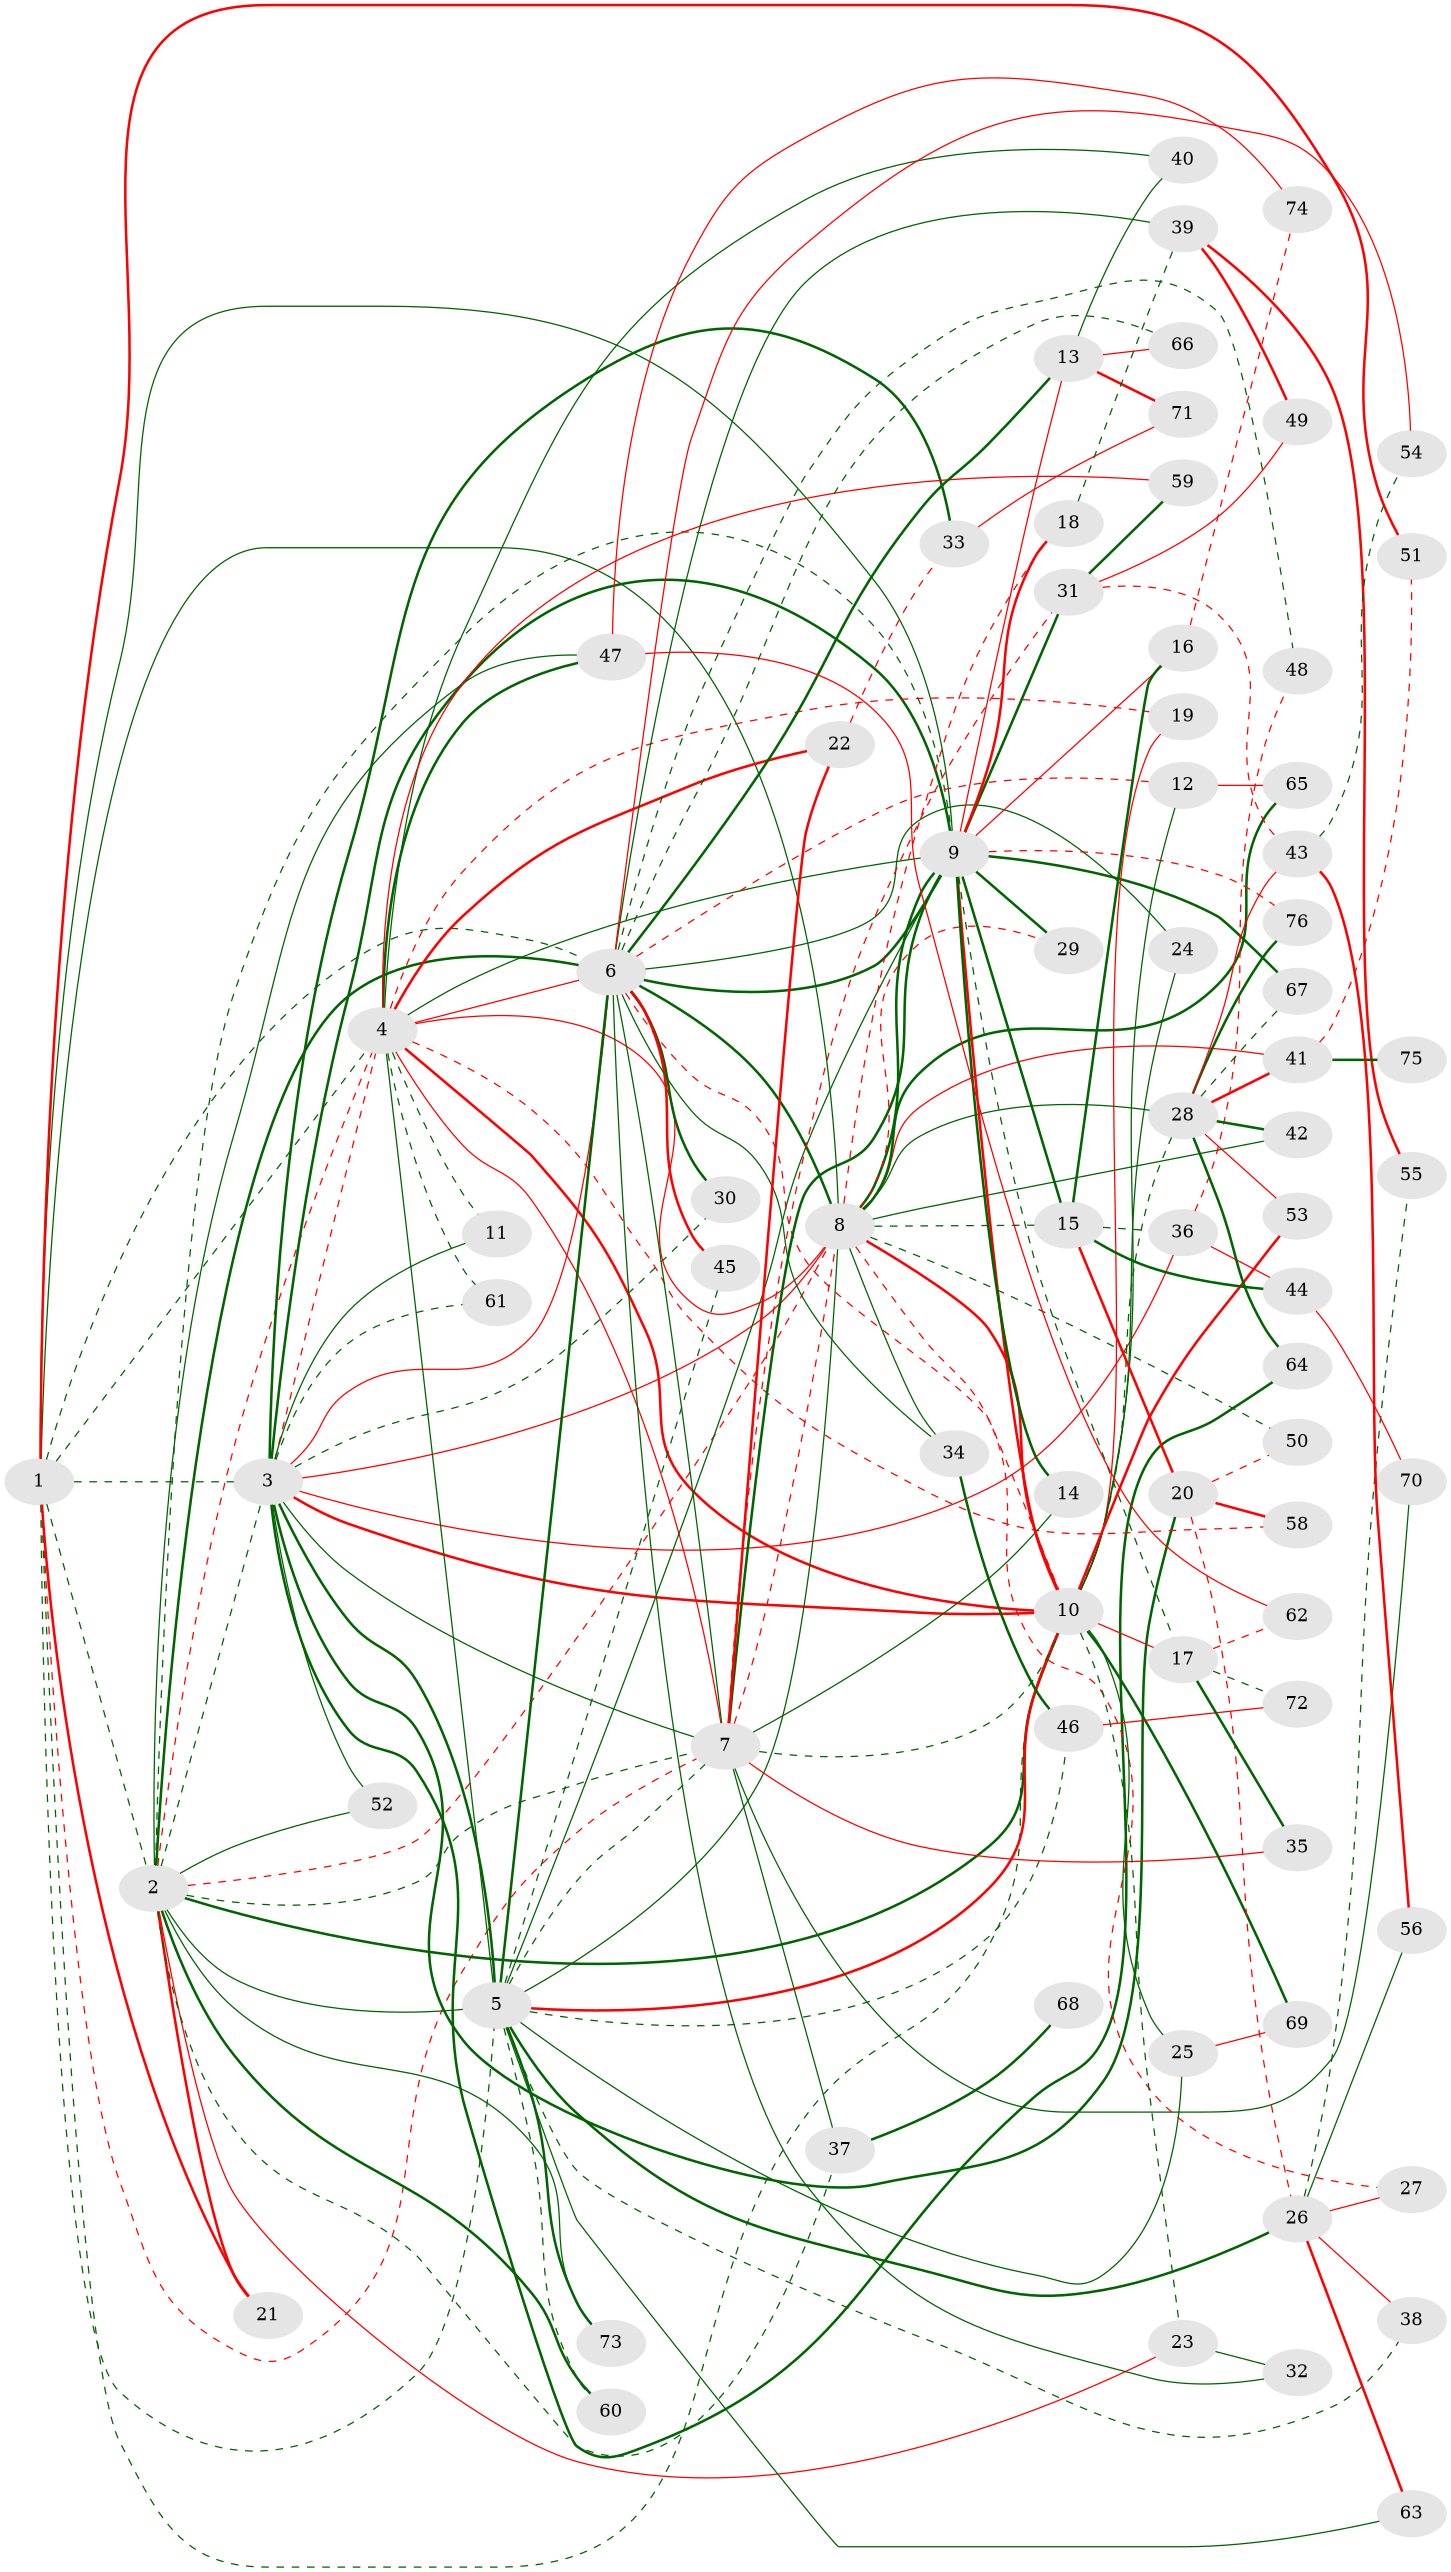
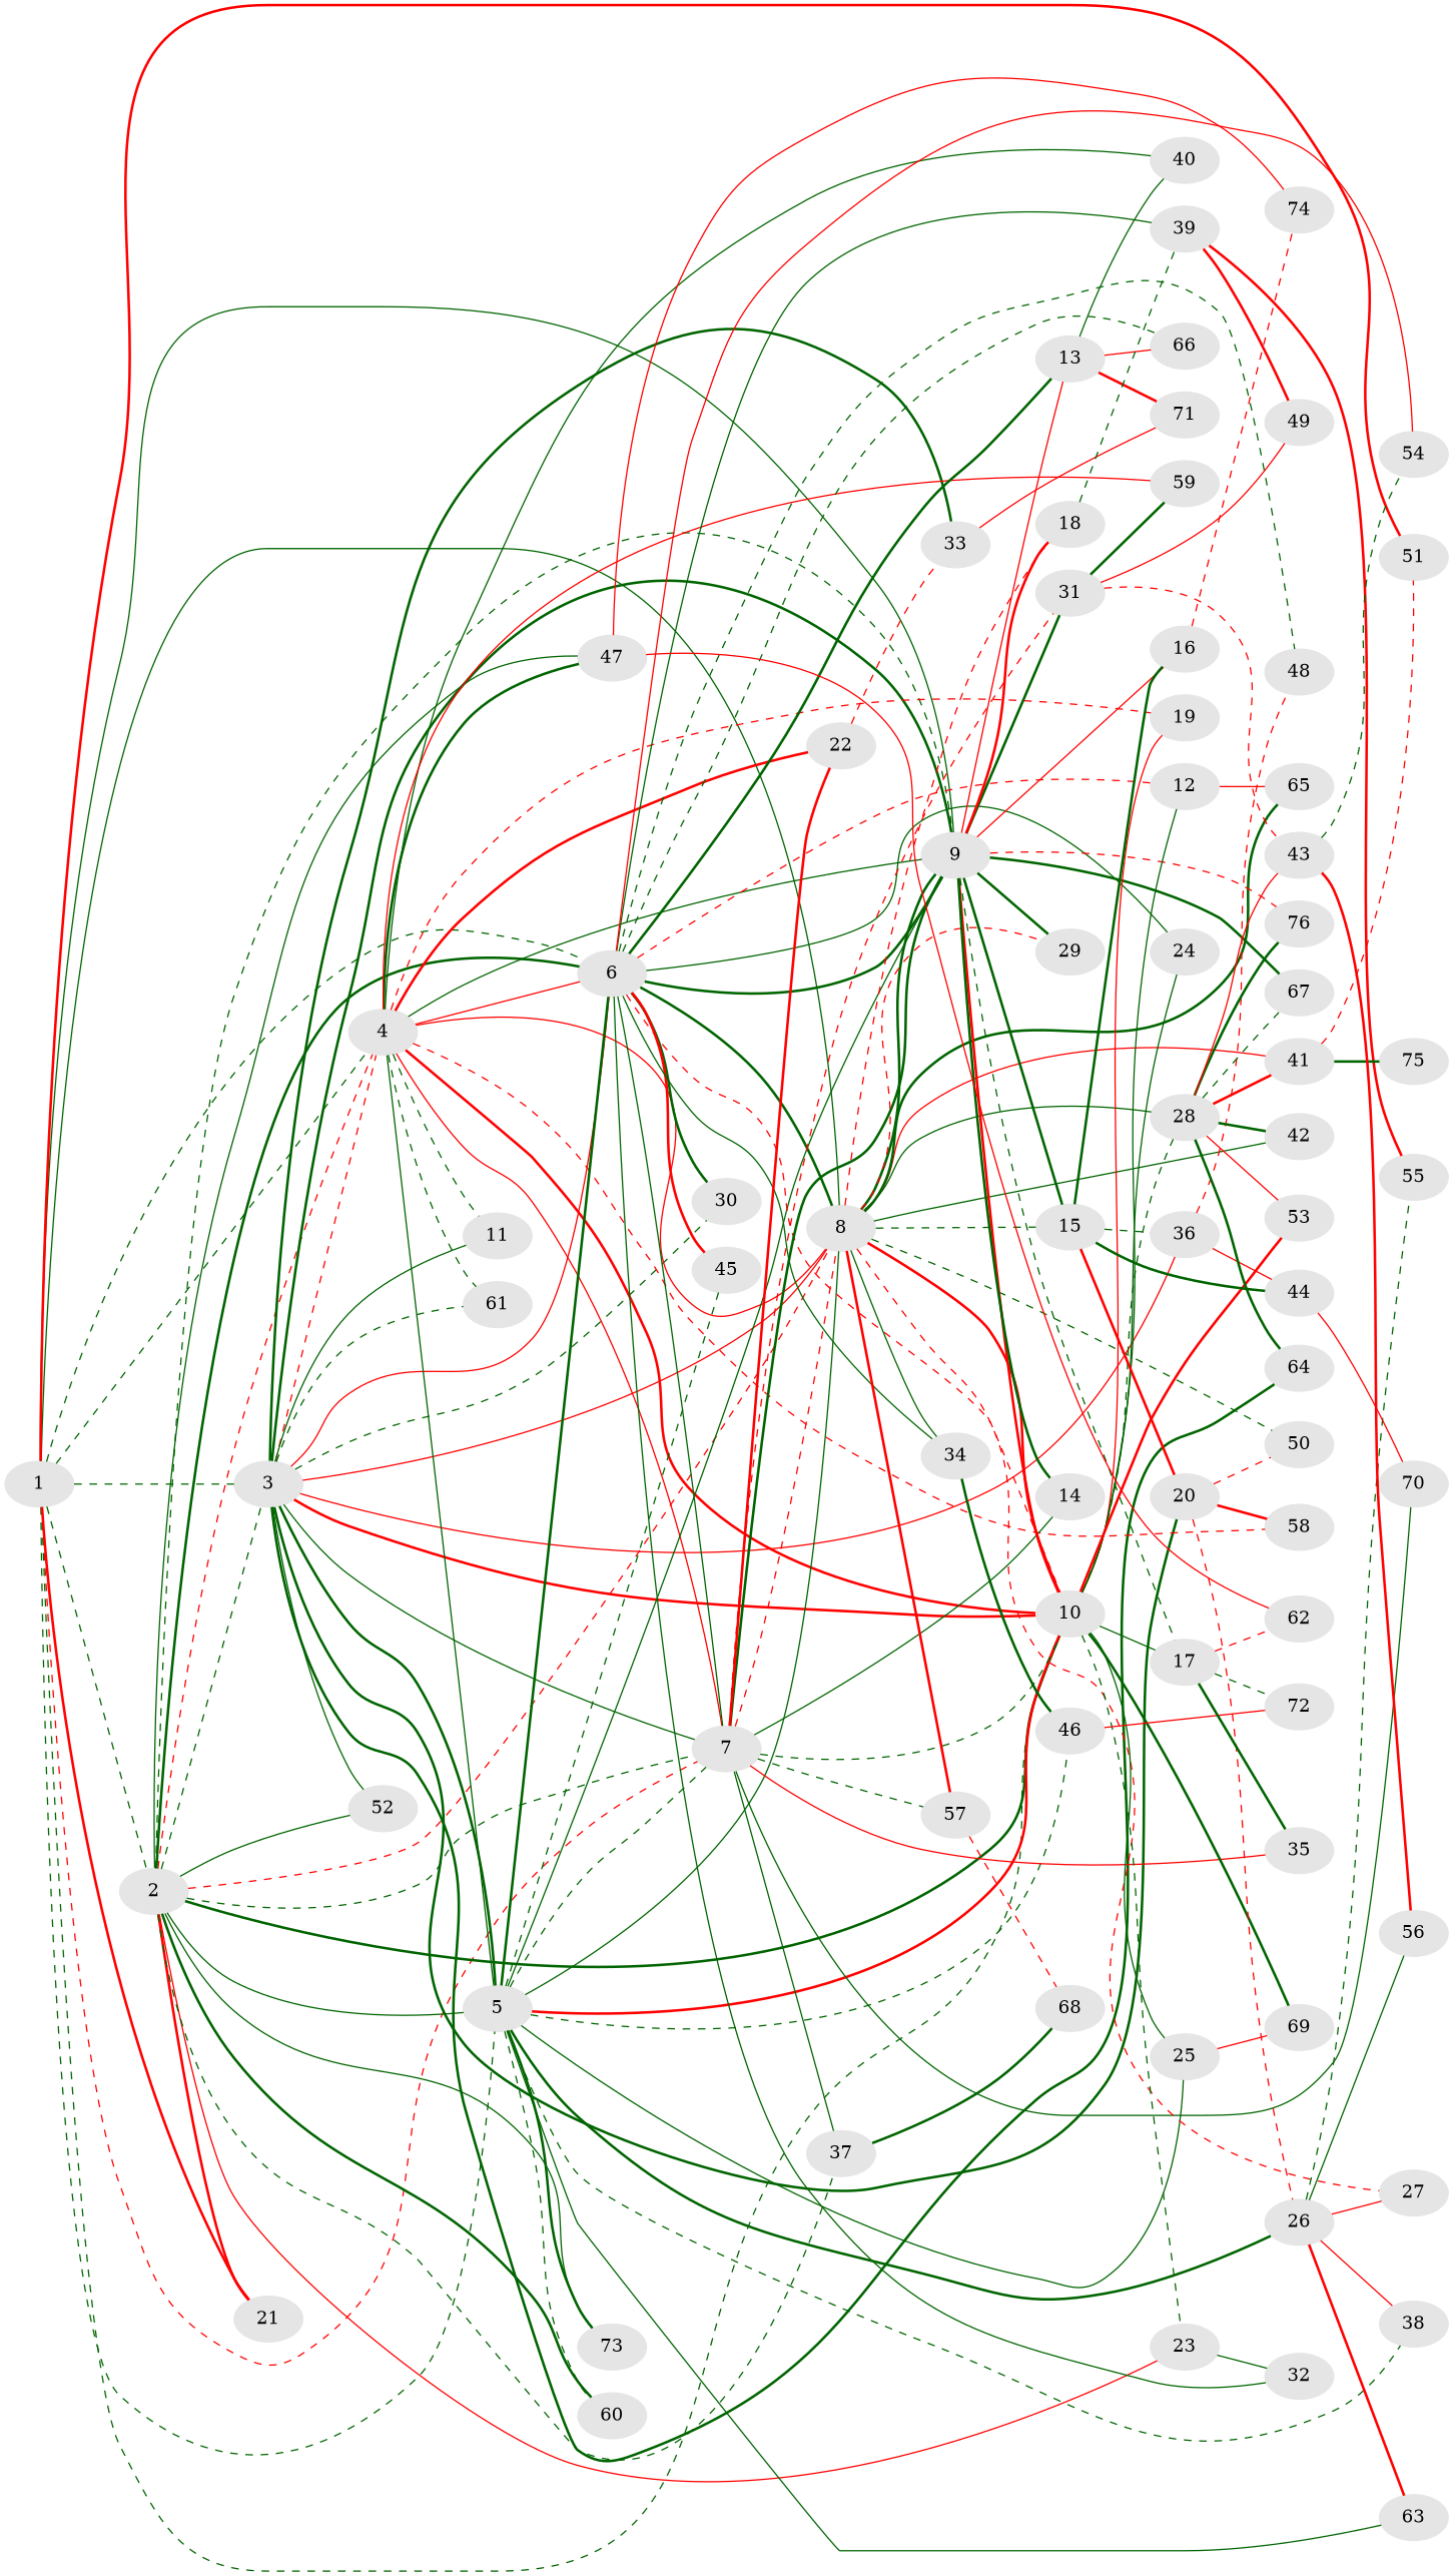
  graph {
    rankdir=LR
    node [color=gray90 style=filled]
    edge [color=darkgreen style=solid]
    1
    2
    3
    4
    5
    6
    7
    8
    9
    10
    21
    51
    23
    37
    47
    52
    60
    73
    11
    20
    30
    33
    36
    61
    64
    19
    22
    40
    58
    59
    25
    26
    38
    45
    46
    63
    12
    13
    24
    32
    34
    39
    48
    54
    66
    14
    31
    35
+   57
    70
    15
    18
    27
    28
    29
    41
    42
    50
    65
    16
    17
    67
    76
    53
    69
    68
    74
    62
    71
    44
    55
    56
    72
    49
    43
    75
    1 -- 2 [style=dashed]
    1 -- 3 [style=dashed]
    1 -- 4 [style=dashed]
    1 -- 5 [style=dashed]
    1 -- 6 [style=dashed]
    1 -- 7 [color=red style=dashed]
    1 -- 8
    1 -- 9
    1 -- 10 [style=dashed]
    1 -- 21 [color=red style=bold]
    1 -- 51 [color=red style=bold]
    2 -- 3 [style=dashed]
    2 -- 4 [color=red style=dashed]
    2 -- 5
    2 -- 6 [style=bold]
    2 -- 7 [style=dashed]
    2 -- 8 [color=red style=dashed]
    2 -- 9 [style=dashed]
    2 -- 10 [style=bold]
    2 -- 21 [color=red style=bold]
    2 -- 23 [color=red]
    2 -- 37 [style=dashed]
    2 -- 47
    2 -- 52
    2 -- 60 [style=bold]
    2 -- 73
    3 -- 4 [color=red style=dashed]
    3 -- 5 [style=bold]
    3 -- 6 [color=red]
    3 -- 7
    3 -- 8 [color=red]
    3 -- 9 [style=bold]
    3 -- 10 [color=red style=bold]
    3 -- 52
    3 -- 11
    3 -- 20 [style=bold]
    3 -- 30 [style=dashed]
    3 -- 33 [style=bold]
    3 -- 36 [color=red]
    3 -- 61 [style=dashed]
    3 -- 64 [style=bold]
    4 -- 5
    4 -- 6 [color=red]
    4 -- 7 [color=red]
    4 -- 8 [color=red]
    4 -- 9
    4 -- 10 [color=red style=bold]
    4 -- 47 [style=bold]
    4 -- 11 [style=dashed]
    4 -- 61 [style=dashed]
    4 -- 19 [color=red style=dashed]
    4 -- 22 [color=red style=bold]
    4 -- 40
    4 -- 58 [color=red style=dashed]
    4 -- 59 [color=red]
    5 -- 6 [style=bold]
    5 -- 7 [style=dashed]
    5 -- 8
    5 -- 9
    5 -- 10 [color=red style=bold]
    5 -- 60 [style=dashed]
    5 -- 73 [style=bold]
    5 -- 25
    5 -- 26 [style=bold]
    5 -- 38 [style=dashed]
    5 -- 45 [style=dashed]
    5 -- 46 [style=dashed]
    5 -- 63
    6 -- 7
    6 -- 8 [style=bold]
    6 -- 9 [style=bold]
    6 -- 10 [color=red style=dashed]
    6 -- 30 [style=bold]
    6 -- 45 [color=red style=bold]
    6 -- 12 [color=red style=dashed]
    6 -- 13 [style=bold]
    6 -- 24
    6 -- 32
    6 -- 34
    6 -- 39
    6 -- 48 [style=dashed]
    6 -- 54 [color=red]
    6 -- 66 [style=dashed]
    7 -- 8 [color=red style=dashed]
    7 -- 9 [style=bold]
    7 -- 10 [style=dashed]
    7 -- 37
    7 -- 22 [color=red style=bold]
    7 -- 14
    7 -- 31 [color=red style=dashed]
    7 -- 35 [color=red]
+   7 -- 57 [style=dashed]
    7 -- 70
    8 -- 9 [style=bold]
    8 -- 10 [color=red style=bold]
    8 -- 34
+   8 -- 57 [color=red style=bold]
    8 -- 15 [style=dashed]
    8 -- 18 [color=red style=dashed]
    8 -- 27 [color=red style=dashed]
    8 -- 28
    8 -- 29 [color=red style=dashed]
    8 -- 41 [color=red]
    8 -- 42
    8 -- 50 [style=dashed]
    8 -- 65 [style=bold]
    9 -- 10 [color=red style=bold]
    9 -- 13 [color=red]
    9 -- 14 [style=bold]
    9 -- 31 [style=bold]
    9 -- 15 [style=bold]
    9 -- 18 [color=red style=bold]
    9 -- 29 [style=bold]
    9 -- 16 [color=red]
    9 -- 17 [style=dashed]
    9 -- 67 [style=bold]
    9 -- 76 [color=red style=dashed]
    10 -- 23 [style=dashed]
    10 -- 19 [color=red]
    10 -- 25
    10 -- 12
    10 -- 24
    10 -- 28 [style=dashed]
-   10 -- 17 [color=red]
+   10 -- 17
    10 -- 53 [color=red style=bold]
    10 -- 69 [style=bold]
    23 -- 32
    37 -- 68 [style=bold]
    47 -- 74 [color=red]
    47 -- 62 [color=red]
    20 -- 58 [color=red style=bold]
    20 -- 26 [color=red style=dashed]
    20 -- 50 [color=red style=dashed]
    33 -- 71 [color=red]
    36 -- 48 [color=red style=dashed]
    36 -- 44 [color=red]
    22 -- 33 [color=red style=dashed]
    25 -- 69 [color=red]
    26 -- 38 [color=red]
    26 -- 63 [color=red style=bold]
    26 -- 27 [color=red]
    26 -- 55 [style=dashed]
    26 -- 56
    46 -- 72 [color=red]
    12 -- 65 [color=red]
    13 -- 40
    13 -- 66 [color=red]
    13 -- 71 [color=red style=bold]
    34 -- 46 [style=bold]
    39 -- 55 [color=red style=bold]
    39 -- 49 [color=red style=bold]
    31 -- 59 [style=bold]
    31 -- 49 [color=red]
    31 -- 43 [color=red style=dashed]
+   57 -- 68 [color=red style=dashed]
    15 -- 20 [color=red style=bold]
    15 -- 36 [style=dashed]
    15 -- 16 [style=bold]
    15 -- 44 [style=bold]
    18 -- 39 [style=dashed]
    28 -- 64 [style=bold]
    28 -- 41 [color=red style=bold]
    28 -- 42 [style=bold]
    28 -- 67 [style=dashed]
    28 -- 76 [style=bold]
    28 -- 53 [color=red]
    28 -- 43 [color=red]
    41 -- 51 [color=red style=dashed]
    41 -- 75 [style=bold]
    16 -- 74 [color=red style=dashed]
    17 -- 35 [style=bold]
    17 -- 62 [color=red style=dashed]
    17 -- 72 [style=dashed]
    44 -- 70 [color=red]
    43 -- 54 [style=dashed]
    43 -- 56 [color=red style=bold]
  }
